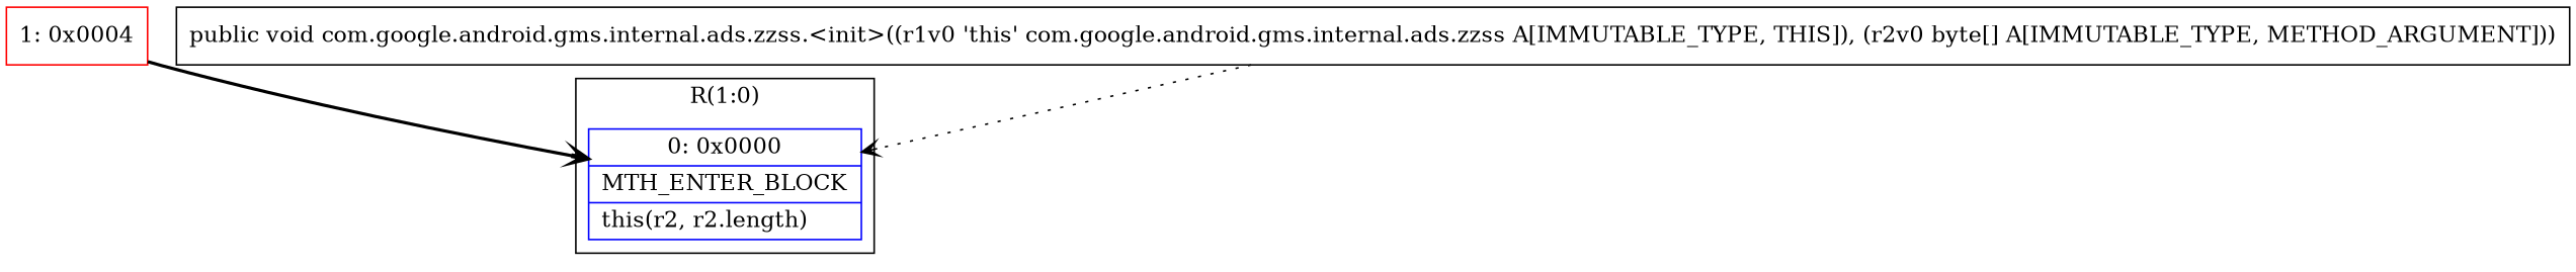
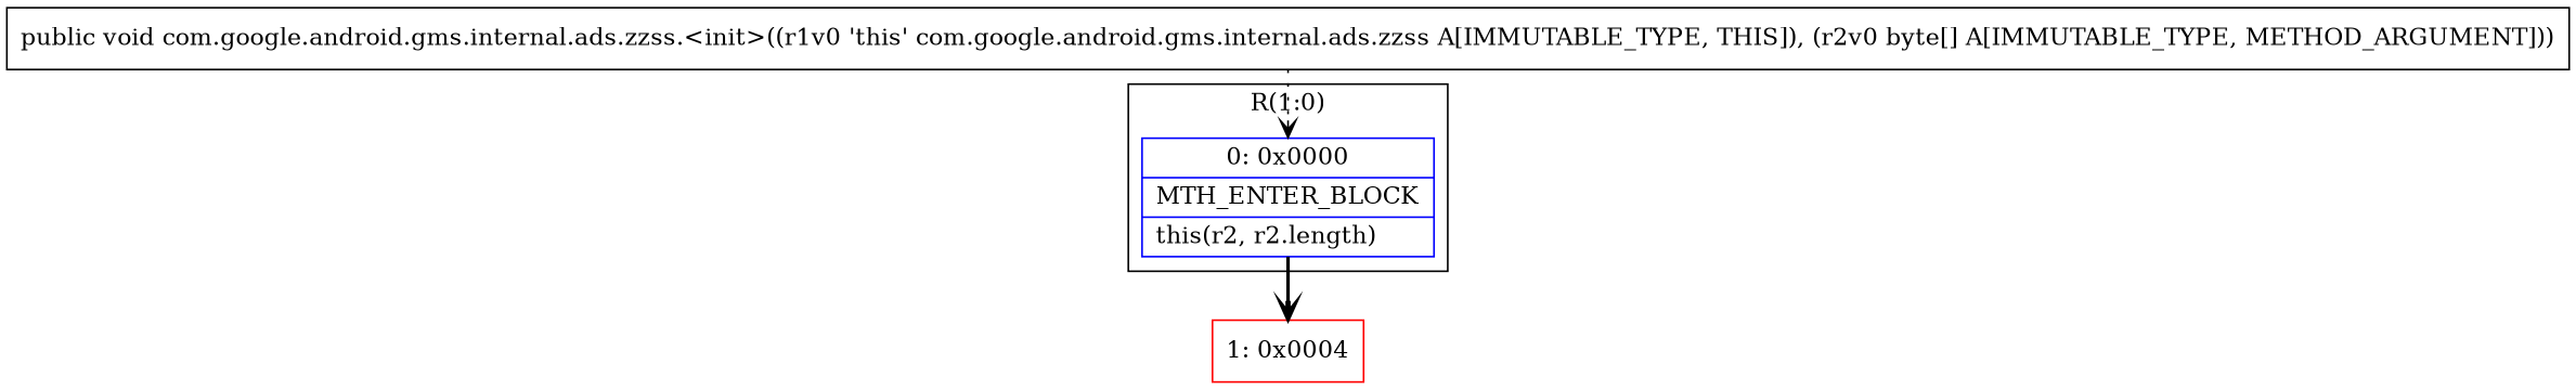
  digraph {
    node [shape=record]
    edge [arrowhead=vee]
    n1 [color=blue label="{0\:\ 0x0000|MTH_ENTER_BLOCK\l|this(r2, r2.length)\l}"]
    n2 [color=red label="{1\:\ 0x0004}"]
    n3 [label="{public void com.google.android.gms.internal.ads.zzss.\<init\>((r1v0 'this' com.google.android.gms.internal.ads.zzss A[IMMUTABLE_TYPE, THIS]), (r2v0 byte[] A[IMMUTABLE_TYPE, METHOD_ARGUMENT])) }"]
    subgraph cluster_1 {
      label="R(1:0)"
      n1
    }
-   n2 -> n1 [style=bold]
+   n1 -> n2 [style=bold]
    n3 -> n1 [style=dotted]
  }
